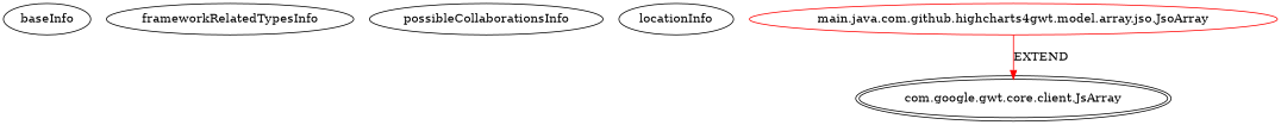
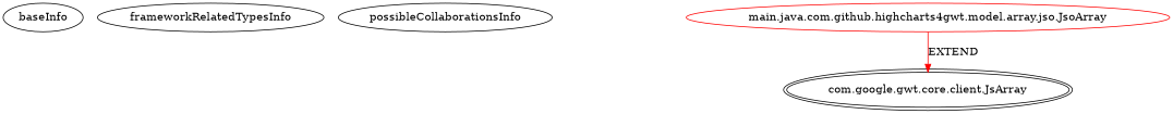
  digraph {
    baseInfo [category=extension_graph graphId=1415 isAnonymous=false possibleRelation=false]
    frameworkRelatedTypesInfo [0="com.google.gwt.core.client.JsArray"]
    possibleCollaborationsInfo
-   locationInfo [contextSignature=JsoArray filePath="/highcharts4gwt-highcharts/highchart-wrapper-master/src/main/java/com/github/highcharts4gwt/model/array/jso/JsoArray.java" graphId=1415 projectName="highcharts4gwt-highcharts"]
    n5 [color=red isFrameworkType=false label="main.java.com.github.highcharts4gwt.model.array.jso.JsoArray" vertexType=ROOT_CLIENT_CLASS_DECLARATION]
    n6 [isFrameworkType=true label="com.google.gwt.core.client.JsArray" peripheries=2 vertexType=FRAMEWORK_CLASS_TYPE]
    n5 -> n6 [color=red label=EXTEND]
  }
